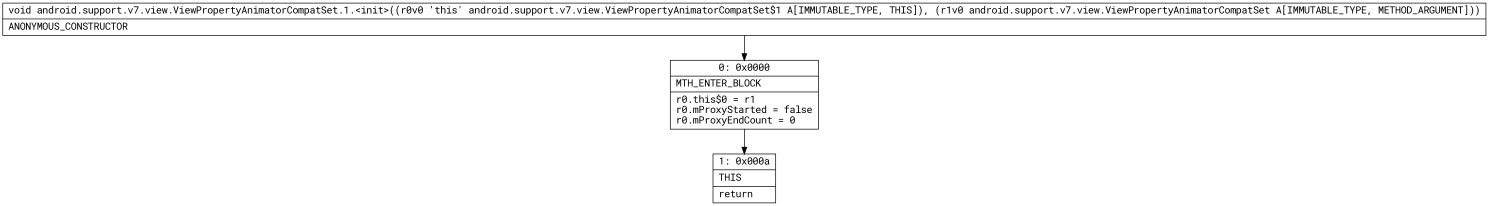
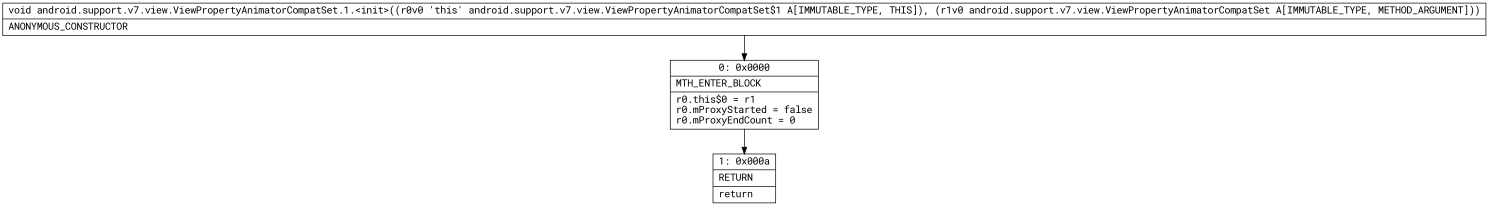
  digraph {
    fontname="Roboto Mono"
    node [shape=record fontname="Roboto Mono"]
    edge [fontname="Roboto Mono"]
    n1 [label="{0\:\ 0x0000|MTH_ENTER_BLOCK\l|r0.this$0 = r1\lr0.mProxyStarted = false\lr0.mProxyEndCount = 0\l}"]
-   n2 [label="{1\:\ 0x000a|THIS\l|return\l}"]
+   n2 [label="{1\:\ 0x000a|RETURN\l|return\l}"]
    n3 [label="{void android.support.v7.view.ViewPropertyAnimatorCompatSet.1.\<init\>((r0v0 'this' android.support.v7.view.ViewPropertyAnimatorCompatSet$1 A[IMMUTABLE_TYPE, THIS]), (r1v0 android.support.v7.view.ViewPropertyAnimatorCompatSet A[IMMUTABLE_TYPE, METHOD_ARGUMENT]))  | ANONYMOUS_CONSTRUCTOR\l}"]
    n1 -> n2
    n3 -> n1
  }
